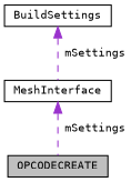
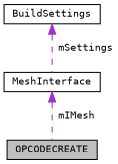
  digraph {
    fontname="DejaVu Sans Mono"
    node [color=black fillcolor=white fontname="DejaVu Sans Mono" fontsize=10 shape=record style=filled]
    edge [color=darkorchid3 dir=back fontname="DejaVu Sans Mono" fontsize=10 labelfontname=Helvetica labelfontsize=10 style=dashed]
    n1 [fillcolor=grey75 fontcolor=black height=0.2 label=OPCODECREATE width=0.4]
    n2 [height=0.2 label=BuildSettings width=0.4]
    n3 [height=0.2 label=MeshInterface width=0.4]
    n2 -> n3 [label=" mSettings"]
-   n3 -> n1 [label=" mSettings"]
+   n3 -> n1 [label=" mIMesh"]
  }
